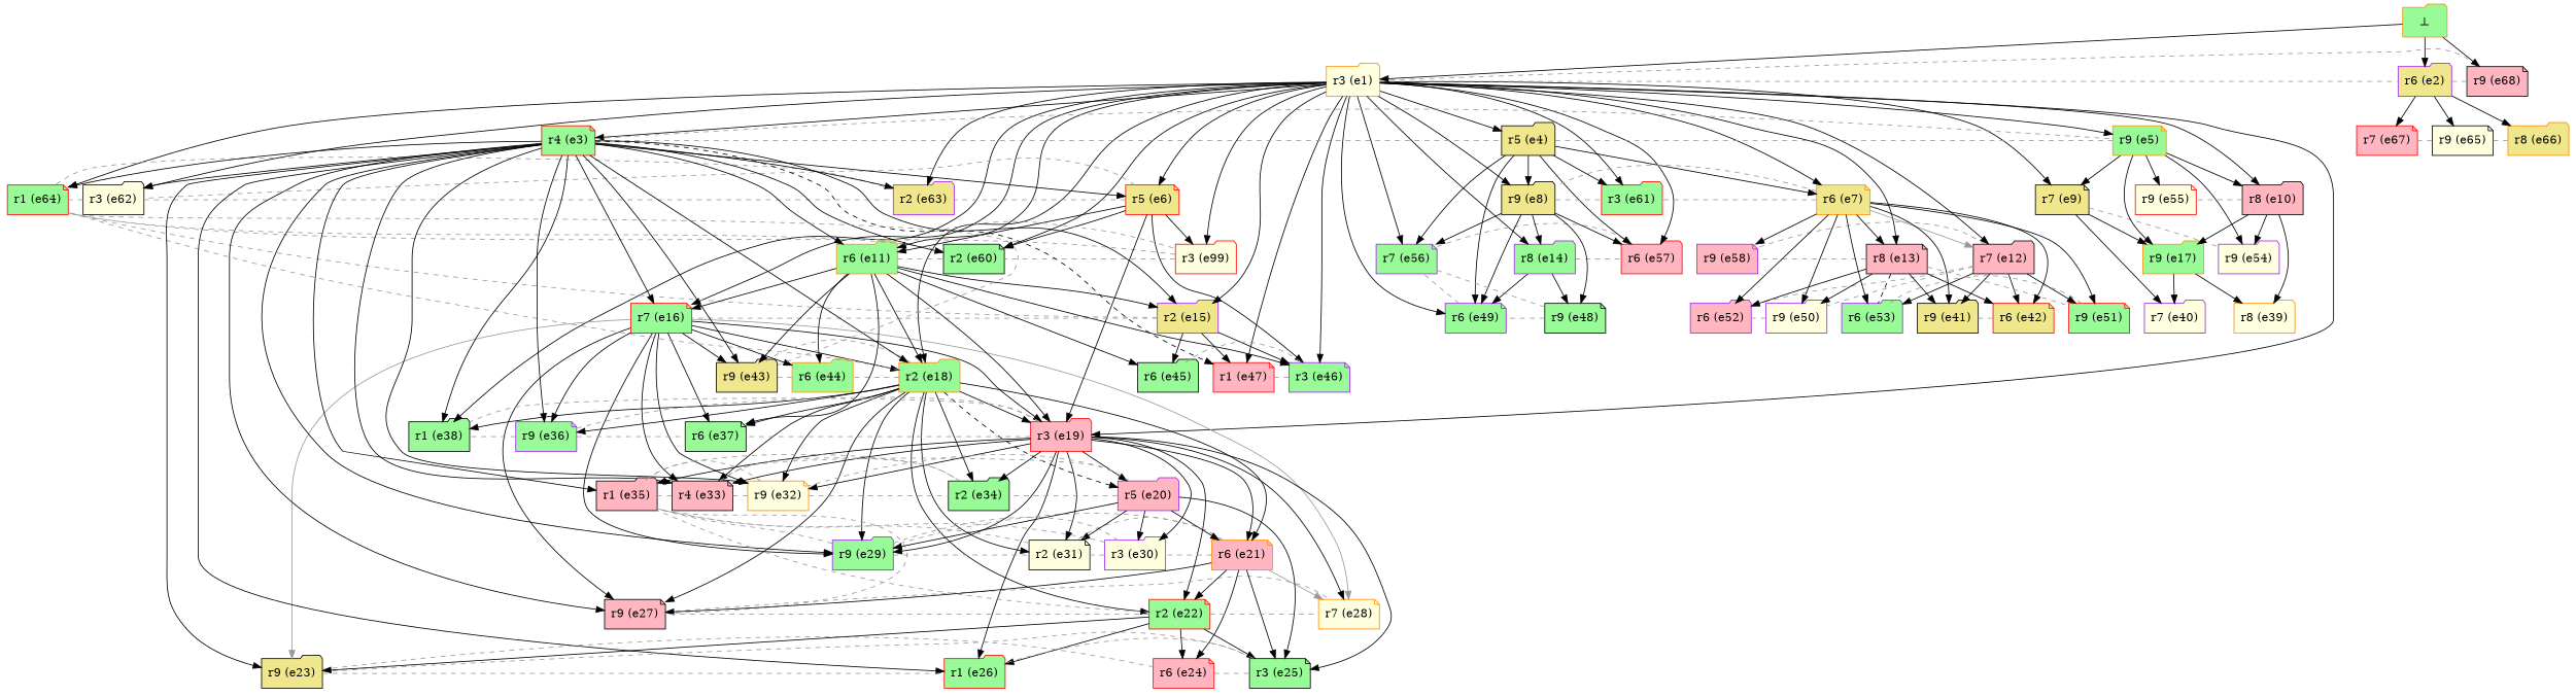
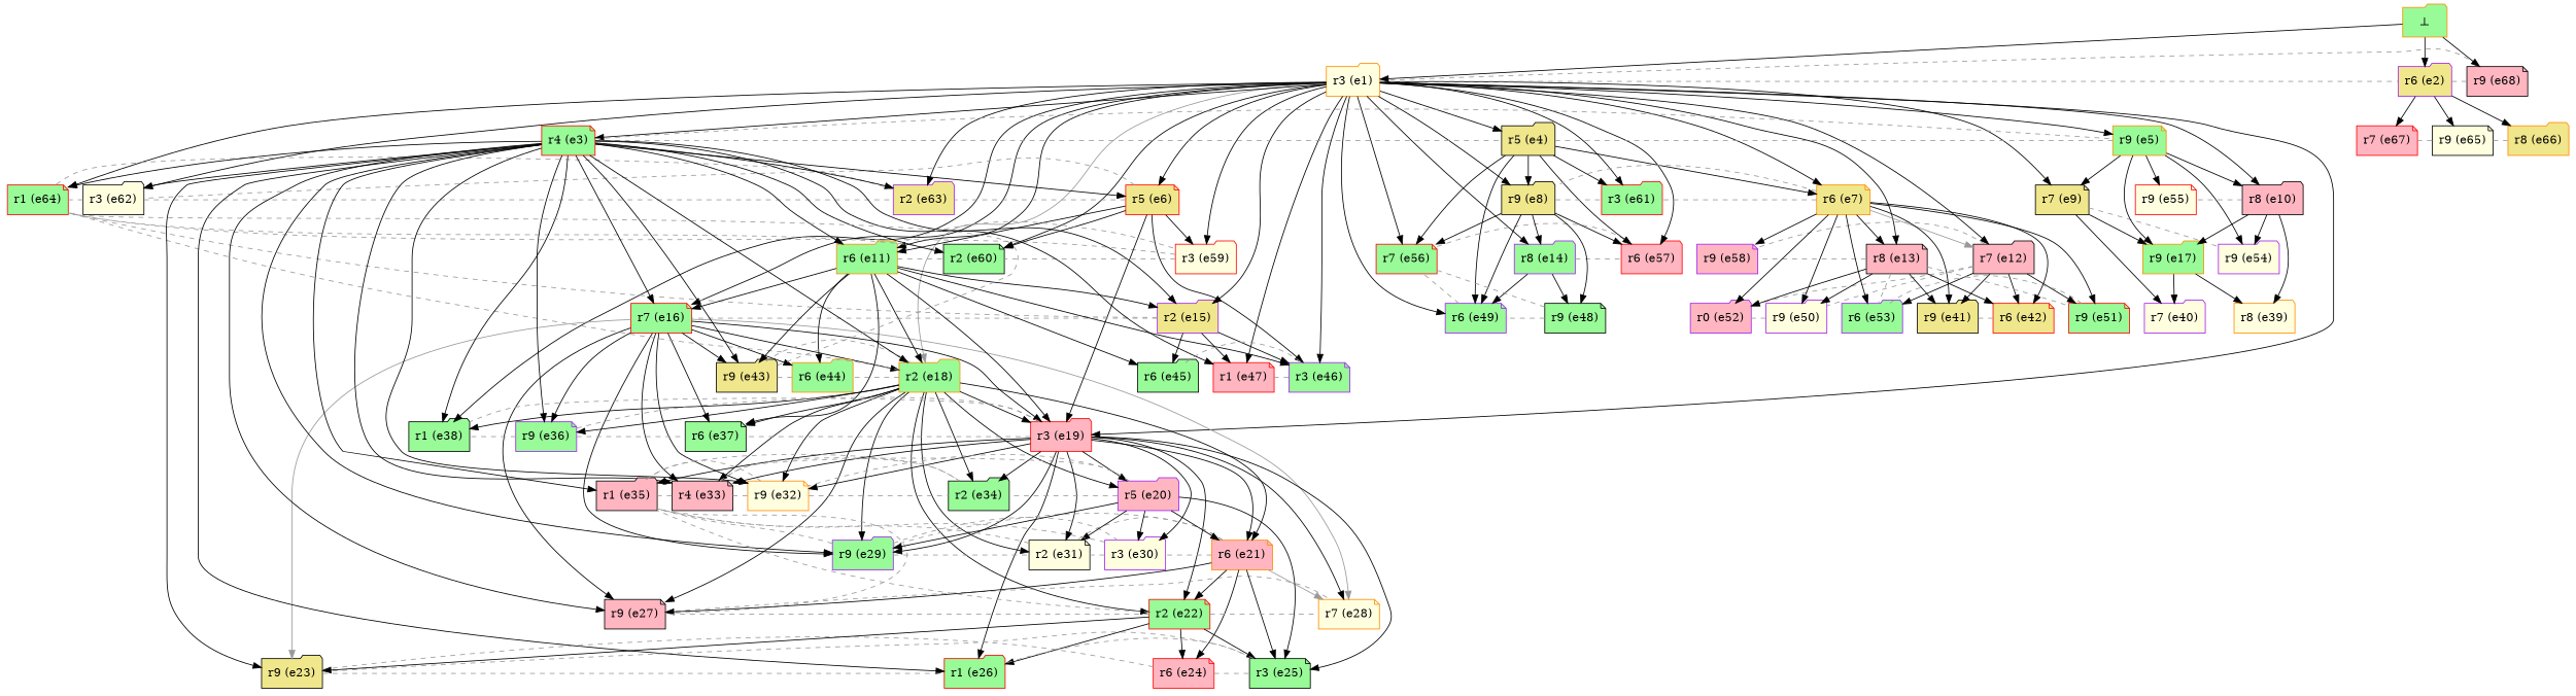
  digraph {
    node [color=black fillcolor=palegreen shape=folder style=filled]
    n1 [color=darkorange fillcolor=lightyellow label="r3 (e1)"]
    n2 [color=purple label="r3 (e46)" shape=note]
    n3 [color=red label="r7 (e16)" shape=note]
-   n4 [color=purple label="r7 (e56)" shape=note]
+   n4 [color=red label="r7 (e56)" shape=note]
    n5 [fillcolor=lightpink label="r7 (e12)"]
-   n6 [color=red fillcolor=lightyellow label="r3 (e99)"]
+   n6 [color=red fillcolor=lightyellow label="r3 (e59)"]
    n7 [fillcolor=khaki label="r7 (e9)" shape=note]
    n8 [color=red label="r3 (e61)"]
    n9 [fillcolor=lightyellow label="r3 (e62)"]
    n10 [color=red fillcolor=khaki label="r5 (e6)" shape=note]
    n11 [fillcolor=khaki label="r5 (e4)"]
    n12 [color=darkorange label="r2 (e18)"]
    n13 [color=purple fillcolor=khaki label="r2 (e15)"]
    n14 [color=purple label="r8 (e14)"]
    n15 [fillcolor=lightpink label="r8 (e13)" shape=note]
    n16 [label="r2 (e60)" shape=note]
    n17 [fillcolor=lightpink label="r8 (e10)"]
    n18 [color=purple fillcolor=khaki label="r2 (e63)"]
    n19 [color=red label="r1 (e64)" shape=note]
    n20 [color=red label="r4 (e3)" shape=note]
    n21 [color=darkorange label="r6 (e11)"]
    n22 [fillcolor=khaki label="r9 (e8)"]
    n23 [color=darkorange fillcolor=khaki label="r6 (e7)" shape=note]
    n24 [color=darkorange label="r9 (e5)" shape=note]
    n25 [color=purple label="r6 (e49)" shape=note]
    n26 [color=red fillcolor=lightpink label="r6 (e57)"]
    n27 [color=red fillcolor=lightpink label="r3 (e19)"]
    n28 [label="r1 (e38)"]
    n29 [color=red fillcolor=lightpink label="r1 (e47)" shape=note]
    n30 [color=purple fillcolor=khaki label="r6 (e2)"]
    n31 [fillcolor=lightpink label="r9 (e68)" shape=note]
    n32 [fillcolor=khaki label="r9 (e23)"]
    n33 [fillcolor=lightpink label="r9 (e27)" shape=note]
    n34 [color=purple label="r9 (e29)"]
    n35 [color=darkorange fillcolor=lightyellow label="r9 (e32)" shape=note]
    n36 [fillcolor=lightpink label="r4 (e33)" shape=note]
    n37 [color=purple label="r9 (e36)" shape=note]
    n38 [fillcolor=khaki label="r9 (e43)"]
    n39 [color=darkorange label="r6 (e44)"]
    n40 [label="r6 (e37)" shape=note]
    n41 [color=darkorange fillcolor=lightyellow label="r7 (e28)" shape=note]
-   n42 [color=purple fillcolor=lightpink label="r6 (e52)"]
+   n42 [color=purple fillcolor=lightpink label="r0 (e52)"]
    n43 [color=red label="r9 (e51)" shape=note]
    n44 [color=purple label="r6 (e53)"]
    n45 [color=purple fillcolor=lightpink label="r9 (e58)" shape=note]
    n46 [color=purple fillcolor=lightyellow label="r9 (e50)"]
    n47 [color=red fillcolor=khaki label="r6 (e42)" shape=note]
    n48 [fillcolor=khaki label="r9 (e41)"]
    n49 [color=darkorange label="r9 (e17)"]
    n50 [color=purple fillcolor=lightyellow label="r9 (e54)"]
    n51 [color=purple fillcolor=lightyellow label="r7 (e40)"]
    n52 [color=darkorange fillcolor=lightpink label="r6 (e21)" shape=note]
    n53 [fillcolor=lightyellow label="r2 (e31)" shape=note]
    n54 [label="r2 (e34)"]
    n55 [color=purple fillcolor=lightpink label="r5 (e20)"]
    n56 [color=red label="r2 (e22)" shape=note]
    n57 [label="r6 (e45)"]
    n58 [label="r9 (e48)" shape=note]
    n59 [color=red fillcolor=lightyellow label="r9 (e55)" shape=note]
    n60 [color=darkorange fillcolor=lightyellow label="r8 (e39)"]
    n61 [color=red label="r1 (e26)"]
    n62 [fillcolor=lightpink label="r1 (e35)"]
    n63 [label="r3 (e25)" shape=note]
    n64 [color=purple fillcolor=lightyellow label="r3 (e30)"]
    n65 [color=red fillcolor=lightpink label="r7 (e67)" shape=note]
    n66 [fillcolor=lightyellow label="r9 (e65)" shape=note]
    n67 [color=darkorange fillcolor=khaki label="r8 (e66)"]
    n68 [color=red fillcolor=lightpink label="r6 (e24)" shape=note]
    n69 [color=darkorange label="⊥"]
    n1 -> n2
    n1 -> n3
    n1 -> n4
    n1 -> n5
    n1 -> n6
    n1 -> n7
    n1 -> n8
    n1 -> n9
    n1 -> n10
    n1 -> n11
-   n1 -> n12
+   n1 -> n12 [color=gray60]
    n1 -> n13
    n1 -> n14
    n1 -> n15
    n1 -> n16
    n1 -> n17
    n1 -> n18
    n1 -> n19
    n1 -> n20
    n1 -> n21
    n1 -> n22
    n1 -> n23
    n1 -> n24
    n1 -> n25
    n1 -> n26
    n1 -> n27
    n1 -> n28
    n1 -> n29
    n1 -> n30 [arrowhead=none color=gray60 constraint=false style=dashed]
    n1 -> n31 [arrowhead=none color=gray60 constraint=false style=dashed]
    n2 -> n29 [arrowhead=none color=gray60 constraint=false style=dashed]
    n3 -> n12
    n3 -> n27
    n3 -> n32 [color=gray60]
    n3 -> n33
    n3 -> n34
    n3 -> n35
    n3 -> n36
    n3 -> n37
    n3 -> n38
    n3 -> n39
    n3 -> n40
    n3 -> n41 [color=gray60]
    n4 -> n26 [arrowhead=none color=gray60 constraint=false style=dashed]
    n5 -> n42 [arrowhead=none color=gray60 constraint=false style=dashed]
    n5 -> n43
    n5 -> n44
    n5 -> n45 [arrowhead=none color=gray60 constraint=false style=dashed]
    n5 -> n46 [arrowhead=none color=gray60 constraint=false style=dashed]
    n5 -> n47
    n5 -> n48
    n6 -> n16 [arrowhead=none color=gray60 constraint=false style=dashed]
    n6 -> n19 [arrowhead=none color=gray60 constraint=false style=dashed]
    n7 -> n49
    n7 -> n50 [arrowhead=none color=gray60 constraint=false style=dashed]
    n7 -> n51
    n9 -> n18 [arrowhead=none color=gray60 constraint=false style=dashed]
    n9 -> n19 [arrowhead=none color=gray60 constraint=false style=dashed]
    n10 -> n2
    n10 -> n6
    n10 -> n9 [arrowhead=none color=gray60 constraint=false style=dashed]
    n10 -> n16
    n10 -> n18 [arrowhead=none color=gray60 constraint=false style=dashed]
    n10 -> n21
    n10 -> n27
    n11 -> n4
    n11 -> n8
    n11 -> n22
    n11 -> n23
    n11 -> n24 [arrowhead=none color=gray60 constraint=false style=dashed]
    n11 -> n25
    n11 -> n26
    n12 -> n19 [arrowhead=none color=gray60 constraint=false style=dashed]
    n12 -> n27
    n12 -> n28
    n12 -> n33
    n12 -> n34
    n12 -> n35
    n12 -> n36
    n12 -> n37
    n12 -> n38 [arrowhead=none color=gray60 constraint=false style=dashed]
    n12 -> n39 [arrowhead=none color=gray60 constraint=false style=dashed]
    n12 -> n40
    n12 -> n52
    n12 -> n53
    n12 -> n54
-   n12 -> n55 [style=dashed]
+   n12 -> n55
    n12 -> n56
    n13 -> n2
    n13 -> n3 [arrowhead=none color=gray60 constraint=false style=dashed]
    n13 -> n19 [arrowhead=none color=gray60 constraint=false style=dashed]
    n13 -> n29
    n13 -> n57
    n14 -> n25
    n14 -> n26 [arrowhead=none color=gray60 constraint=false style=dashed]
    n14 -> n58
    n15 -> n42
    n15 -> n43 [arrowhead=none color=gray60 constraint=false style=dashed]
-   n15 -> n44 [arrowhead=none color=black constraint=false style=dashed]
+   n15 -> n44 [arrowhead=none color=gray60 constraint=false style=dashed]
    n15 -> n45 [arrowhead=none color=gray60 constraint=false style=dashed]
    n15 -> n46
    n15 -> n47
    n15 -> n48
    n16 -> n19 [arrowhead=none color=gray60 constraint=false style=dashed]
    n17 -> n49
    n17 -> n50
    n17 -> n59 [arrowhead=none color=gray60 constraint=false style=dashed]
    n17 -> n60
    n18 -> n19 [arrowhead=none color=gray60 constraint=false style=dashed]
    n20 -> n3
    n20 -> n9
    n20 -> n10
    n20 -> n11 [arrowhead=none color=gray60 constraint=false style=dashed]
    n20 -> n12
    n20 -> n13
    n20 -> n16
    n20 -> n18
    n20 -> n19
    n20 -> n21
    n20 -> n24 [arrowhead=none color=gray60 constraint=false style=dashed]
    n20 -> n28
-   n20 -> n29 [style=dashed]
+   n20 -> n29
    n20 -> n32
    n20 -> n33
    n20 -> n34
    n20 -> n35
    n20 -> n36
    n20 -> n37
    n20 -> n38
    n20 -> n61
    n20 -> n62
    n21 -> n2
    n21 -> n3
    n21 -> n6 [arrowhead=none color=gray60 constraint=false style=dashed]
    n21 -> n12
    n21 -> n13
    n21 -> n16 [arrowhead=none color=gray60 constraint=false style=dashed]
    n21 -> n27
    n21 -> n38
    n21 -> n39
    n21 -> n40
    n21 -> n57
    n22 -> n4
    n22 -> n8 [arrowhead=none color=gray60 constraint=false style=dashed]
    n22 -> n14
    n22 -> n25
    n22 -> n26
    n22 -> n58
    n23 -> n5 [color=gray60]
    n23 -> n8 [arrowhead=none color=gray60 constraint=false style=dashed]
    n23 -> n15
    n23 -> n22 [arrowhead=none color=gray60 constraint=false style=dashed]
    n23 -> n42
    n23 -> n43
    n23 -> n44
    n23 -> n45
    n23 -> n46
    n23 -> n47
    n23 -> n48
    n24 -> n7
    n24 -> n17
    n24 -> n49
    n24 -> n50
    n24 -> n59
    n25 -> n4 [arrowhead=none color=gray60 constraint=false style=dashed]
    n27 -> n28 [arrowhead=none color=gray60 constraint=false style=dashed]
    n27 -> n34
    n27 -> n35
    n27 -> n36
    n27 -> n37 [arrowhead=none color=gray60 constraint=false style=dashed]
    n27 -> n40 [arrowhead=none color=gray60 constraint=false style=dashed]
    n27 -> n41
    n27 -> n52
    n27 -> n53
    n27 -> n54
    n27 -> n55
    n27 -> n56
    n27 -> n61
    n27 -> n62
    n27 -> n63
    n27 -> n64
    n30 -> n31 [arrowhead=none color=gray60 constraint=false style=dashed]
    n30 -> n65
    n30 -> n66
    n30 -> n67
    n32 -> n61 [arrowhead=none color=gray60 constraint=false style=dashed]
    n32 -> n63 [arrowhead=none color=gray60 constraint=false style=dashed]
    n32 -> n68 [arrowhead=none color=gray60 constraint=false style=dashed]
    n33 -> n41 [arrowhead=none color=gray60 constraint=false style=dashed]
    n33 -> n62 [arrowhead=none color=gray60 constraint=false style=dashed]
    n34 -> n53 [arrowhead=none color=gray60 constraint=false style=dashed]
    n34 -> n62 [arrowhead=none color=gray60 constraint=false style=dashed]
    n34 -> n64 [arrowhead=none color=gray60 constraint=false style=dashed]
    n35 -> n36 [arrowhead=none color=gray60 constraint=false style=dashed]
    n35 -> n54 [arrowhead=none color=gray60 constraint=false style=dashed]
    n35 -> n62 [arrowhead=none color=gray60 constraint=false style=dashed]
    n36 -> n54 [arrowhead=none color=gray60 constraint=false style=dashed]
    n36 -> n62 [arrowhead=none color=gray60 constraint=false style=dashed]
    n37 -> n28 [arrowhead=none color=gray60 constraint=false style=dashed]
    n37 -> n40 [arrowhead=none color=gray60 constraint=false style=dashed]
    n38 -> n19 [arrowhead=none color=gray60 constraint=false style=dashed]
    n38 -> n39 [arrowhead=none color=gray60 constraint=false style=dashed]
    n43 -> n44 [arrowhead=none color=gray60 constraint=false style=dashed]
    n46 -> n42 [arrowhead=none color=gray60 constraint=false style=dashed]
    n48 -> n47 [arrowhead=none color=gray60 constraint=false style=dashed]
    n49 -> n51
    n49 -> n60
    n52 -> n33
    n52 -> n34 [arrowhead=none color=gray60 constraint=false style=dashed]
    n52 -> n41 [color=gray60]
    n52 -> n53 [arrowhead=none color=gray60 constraint=false style=dashed]
    n52 -> n56
    n52 -> n63
    n52 -> n64 [arrowhead=none color=gray60 constraint=false style=dashed]
    n52 -> n68
    n53 -> n62 [arrowhead=none color=gray60 constraint=false style=dashed]
    n54 -> n62 [arrowhead=none color=gray60 constraint=false style=dashed]
    n55 -> n34
    n55 -> n35 [arrowhead=none color=gray60 constraint=false style=dashed]
    n55 -> n36 [arrowhead=none color=gray60 constraint=false style=dashed]
    n55 -> n52
    n55 -> n53
    n55 -> n54 [arrowhead=none color=gray60 constraint=false style=dashed]
    n55 -> n63
    n55 -> n64
    n56 -> n32
    n56 -> n33 [arrowhead=none color=gray60 constraint=false style=dashed]
    n56 -> n41 [arrowhead=none color=gray60 constraint=false style=dashed]
    n56 -> n61
    n56 -> n62 [arrowhead=none color=gray60 constraint=false style=dashed]
    n56 -> n63
    n56 -> n68
    n57 -> n2 [arrowhead=none color=gray60 constraint=false style=dashed]
    n58 -> n4 [arrowhead=none color=gray60 constraint=false style=dashed]
    n58 -> n25 [arrowhead=none color=gray60 constraint=false style=dashed]
    n63 -> n61 [arrowhead=none color=gray60 constraint=false style=dashed]
    n64 -> n53 [arrowhead=none color=gray60 constraint=false style=dashed]
    n64 -> n62 [arrowhead=none color=gray60 constraint=false style=dashed]
    n66 -> n65 [arrowhead=none color=gray60 constraint=false style=dashed]
    n66 -> n67 [arrowhead=none color=gray60 constraint=false style=dashed]
    n68 -> n63 [arrowhead=none color=gray60 constraint=false style=dashed]
    n69 -> n1
    n69 -> n30
    n69 -> n31
  }
